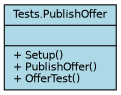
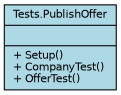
  digraph {
-   n1 [color=black fillcolor=lightblue fontcolor=black fontname=Helvetica fontsize=10 height=0.2 label="{Tests.PublishOffer\n||+ Setup()\l+ PublishOffer()\l+ OfferTest()\l}" shape=record style=filled width=0.4]
+   n1 [color=black fillcolor=lightblue fontcolor=black fontname=Helvetica fontsize=10 height=0.2 label="{Tests.PublishOffer\n||+ Setup()\l+ CompanyTest()\l+ OfferTest()\l}" shape=record style=filled width=0.4]
  }
